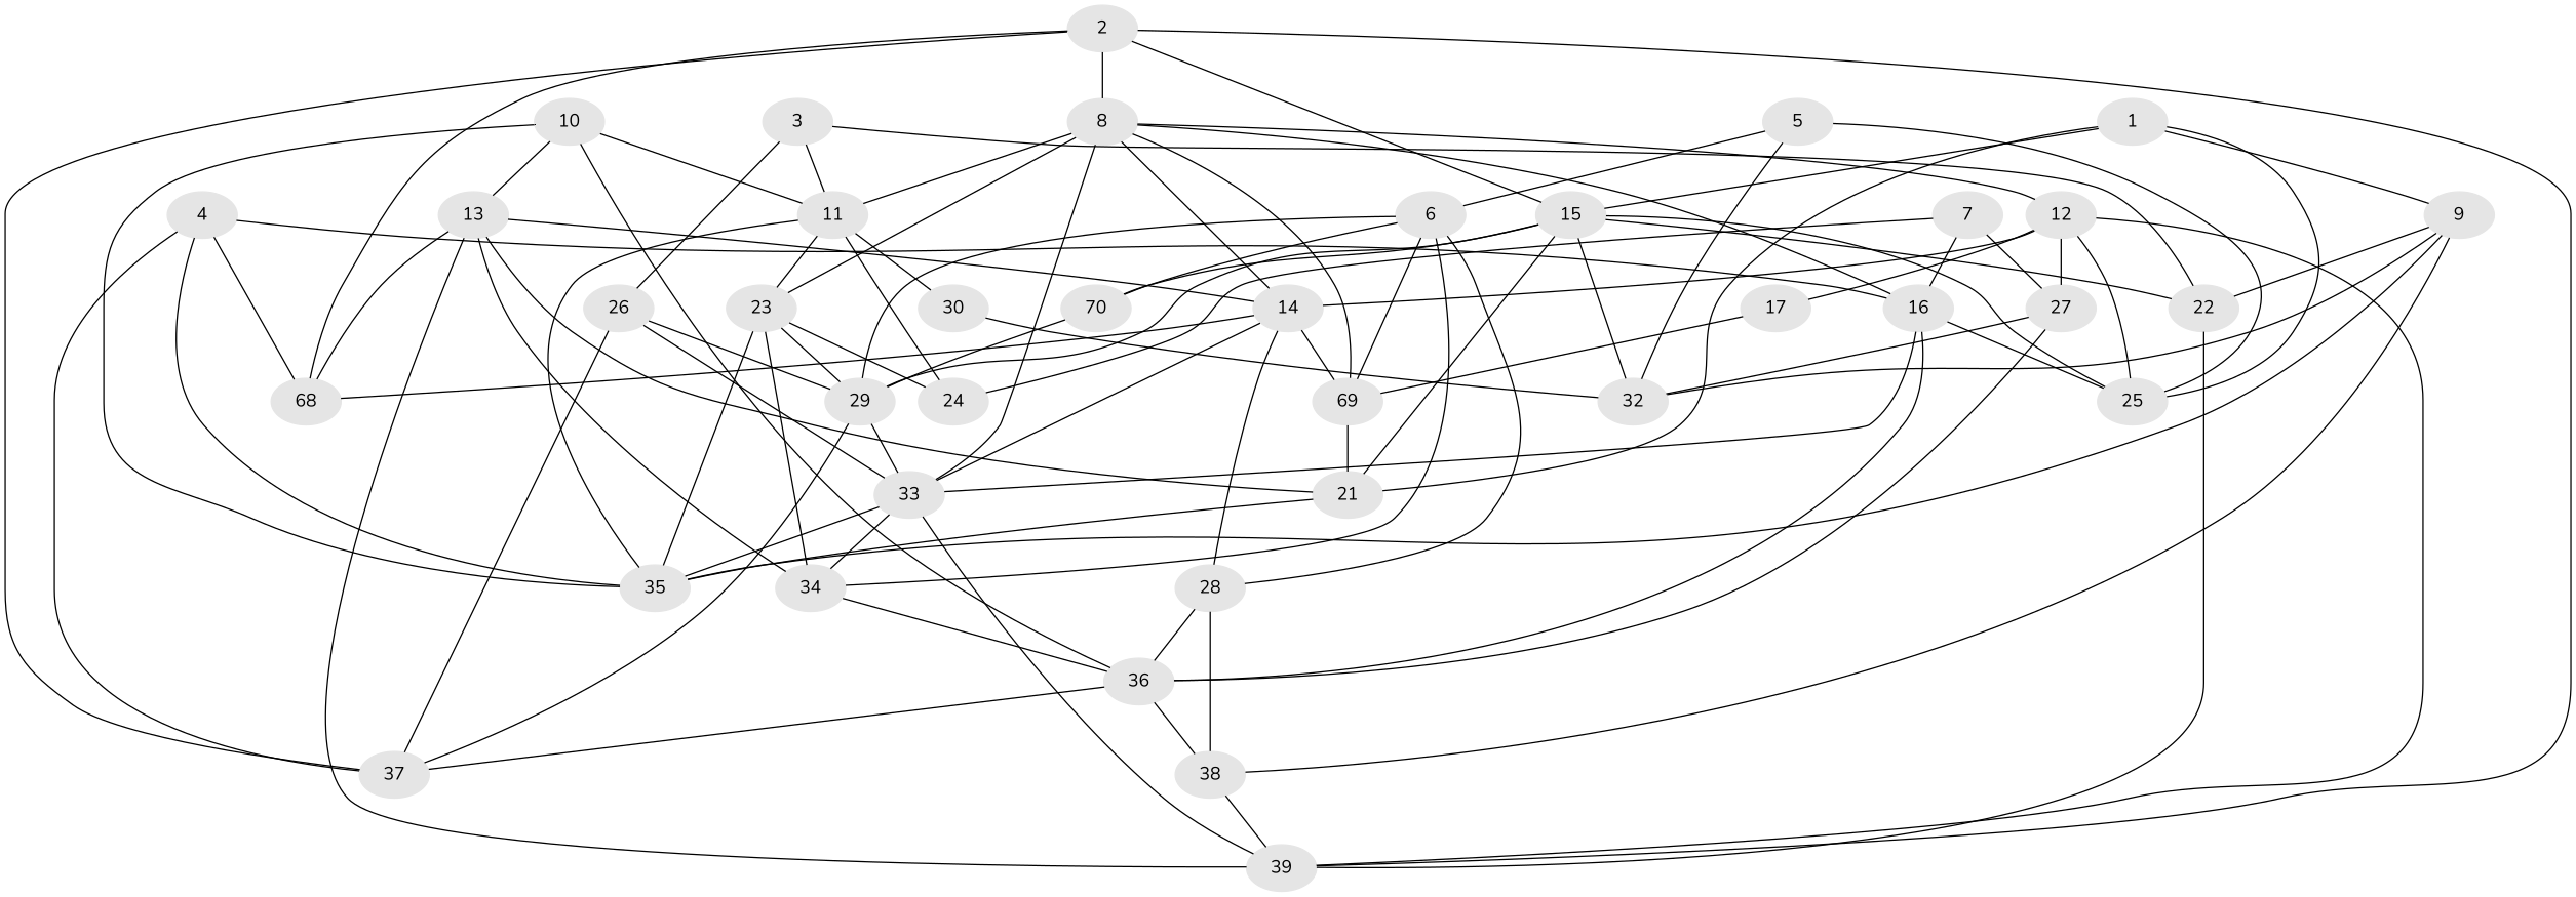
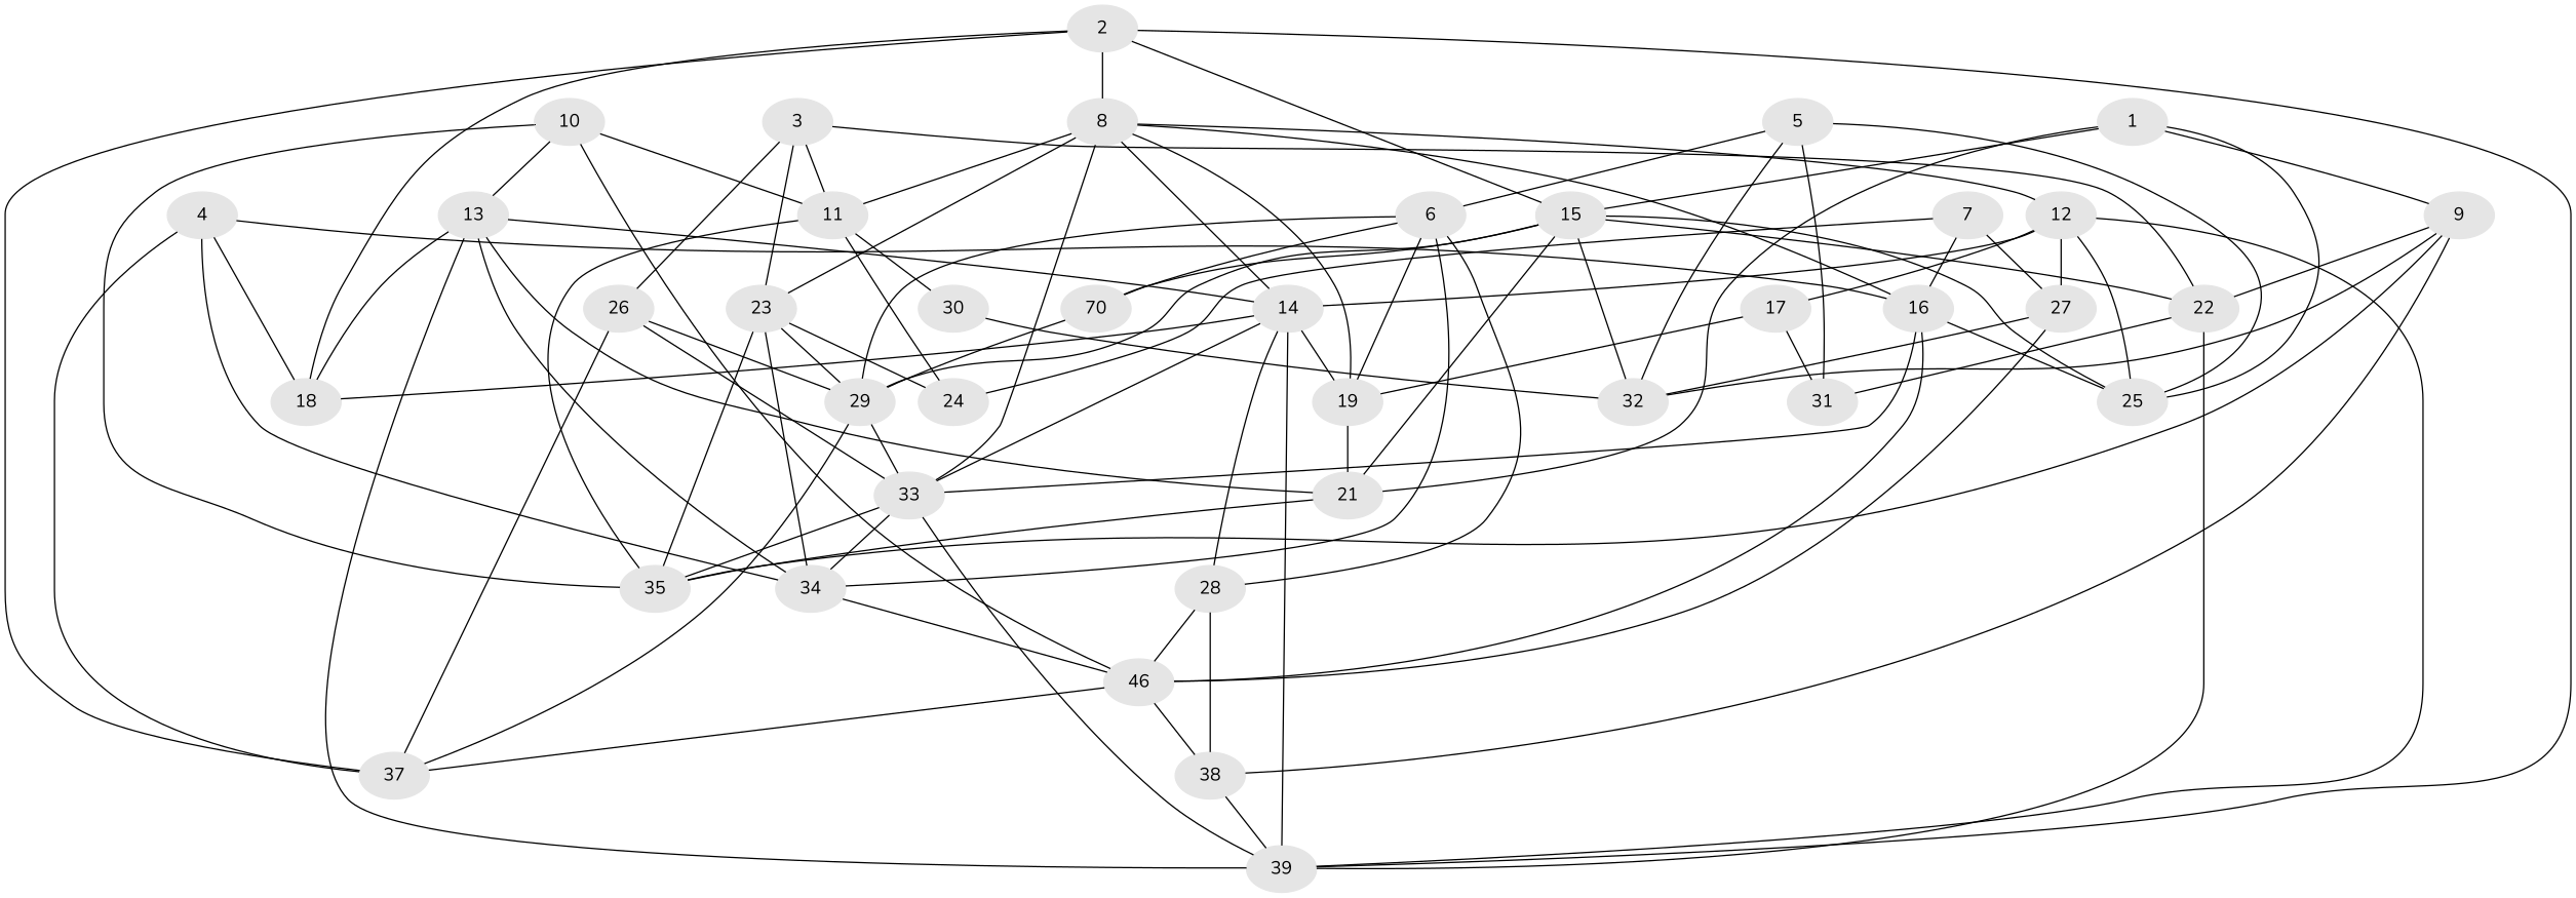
  graph {
    fontname=Nunito
    node [color=gray90 fontname=Nunito style=filled]
    edge [fontname=Nunito weight=1.0]
    1
    9
    15
    21
    25
    32
    22
    35
    38
    n10 [label=70]
    29
    2
    8
-   18 [label=68]
+   18
    37
    39
    11
    16
-   19 [label=69]
+   19
    12
    14
    23
    33
    3
    26
    24
    30
+   31
    4
-   36
+   36 [label=46]
    5
    6
    28
    34
    7
    27
    17
    10
    13
    1 -- 9
    1 -- 15
    1 -- 21
    1 -- 25
    9 -- 32
    9 -- 22
    9 -- 35 [weight=2.0]
    9 -- 38
    15 -- 21
    15 -- 25
    15 -- 32
    15 -- 22
    15 -- n10
    15 -- 29
    21 -- 35
    22 -- 39 [weight=2.0]
+   22 -- 31
    38 -- 39 [weight=2.0]
    n10 -- 29 [weight=2.0]
    29 -- 37
    29 -- 33 [weight=2.0]
    2 -- 15
    2 -- 8
    2 -- 18
    2 -- 37
    2 -- 39
    8 -- 11
    8 -- 16
    8 -- 19
    8 -- 12
    8 -- 14
    8 -- 23 [weight=2.0]
    8 -- 33
    11 -- 35
-   11 -- 23
+   3 -- 23
    11 -- 24
    11 -- 30
    16 -- 25
    16 -- 33
    16 -- 36
    19 -- 21
    12 -- 25
    12 -- 39
    12 -- 14 [weight=2.0]
    12 -- 27 [weight=2.0]
    12 -- 17
    14 -- 18
+   14 -- 39
    14 -- 19
    14 -- 33
    14 -- 28
    23 -- 35
    23 -- 29
    23 -- 24
    23 -- 34
    33 -- 35
    33 -- 39
    33 -- 34
    3 -- 22
    3 -- 11
    3 -- 26
    26 -- 29 [weight=2.0]
    26 -- 37
    26 -- 33
    30 -- 32
-   4 -- 35
+   4 -- 34
    4 -- 18
    4 -- 37
    4 -- 16
    36 -- 38
    36 -- 37
    5 -- 25
    5 -- 32
+   5 -- 31 [weight=2.0]
    5 -- 6
    6 -- n10
    6 -- 29 [weight=2.0]
    6 -- 19
    6 -- 28
    6 -- 34
    28 -- 38 [weight=2.0]
    28 -- 36
    34 -- 36
    7 -- 16
    7 -- 24
    7 -- 27
    27 -- 32
    27 -- 36
    17 -- 19
+   17 -- 31
    10 -- 35
    10 -- 11
    10 -- 36
    10 -- 13
    13 -- 21
    13 -- 18
    13 -- 39
    13 -- 14
    13 -- 34
  }
